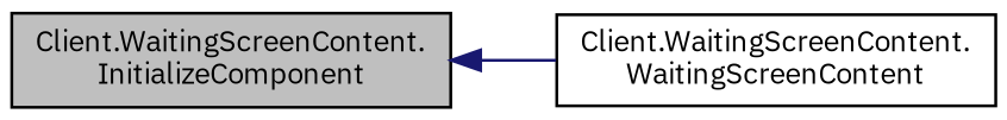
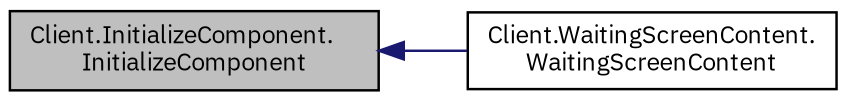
  digraph {
    rankdir=LR
    fontname="IBM Plex Sans"
    node [color=black fontname="IBM Plex Sans" fontsize=10 shape=record style=filled]
-   n1 [fillcolor=grey75 fontcolor=black height=0.2 label="Client.WaitingScreenContent.\lInitializeComponent" width=0.4]
+   n1 [fillcolor=grey75 fontcolor=black height=0.2 label="Client.InitializeComponent.\lInitializeComponent" width=0.4]
    n2 [fillcolor=white height=0.2 label="Client.WaitingScreenContent.\lWaitingScreenContent" width=0.4]
    n1 -> n2 [color=midnightblue dir=back fontname="IBM Plex Sans" fontsize=10 labelfontname=Helvetica labelfontsize=10 style=solid]
  }
